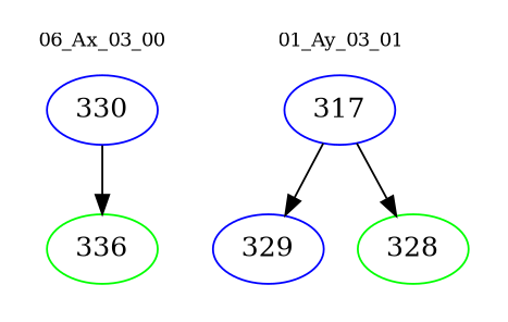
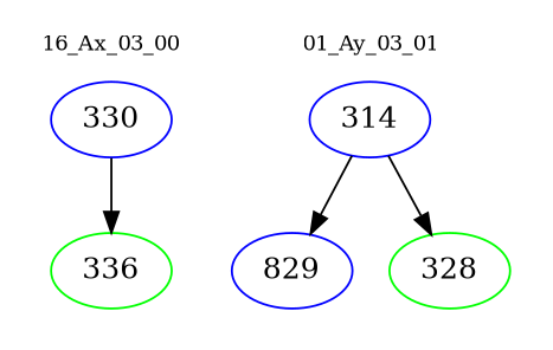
  digraph {
    node [color=blue]
    edge [color=black]
    n1 [label=330]
    n2 [color=green label=336]
-   n3 [label=317]
-   n4 [label=329]
+   n3 [label=314]
+   n4 [label=829]
    n5 [color=green label=328]
    subgraph cluster_1 {
      color=white
      fontsize=10
-     label="06_Ax_03_00"
+     label="16_Ax_03_00"
      n1
      n2
    }
    subgraph cluster_2 {
      color=white
      fontsize=10
      label="01_Ay_03_01"
      n3
      n4
      n5
    }
    n1 -> n2
    n3 -> n4
    n3 -> n5
  }
